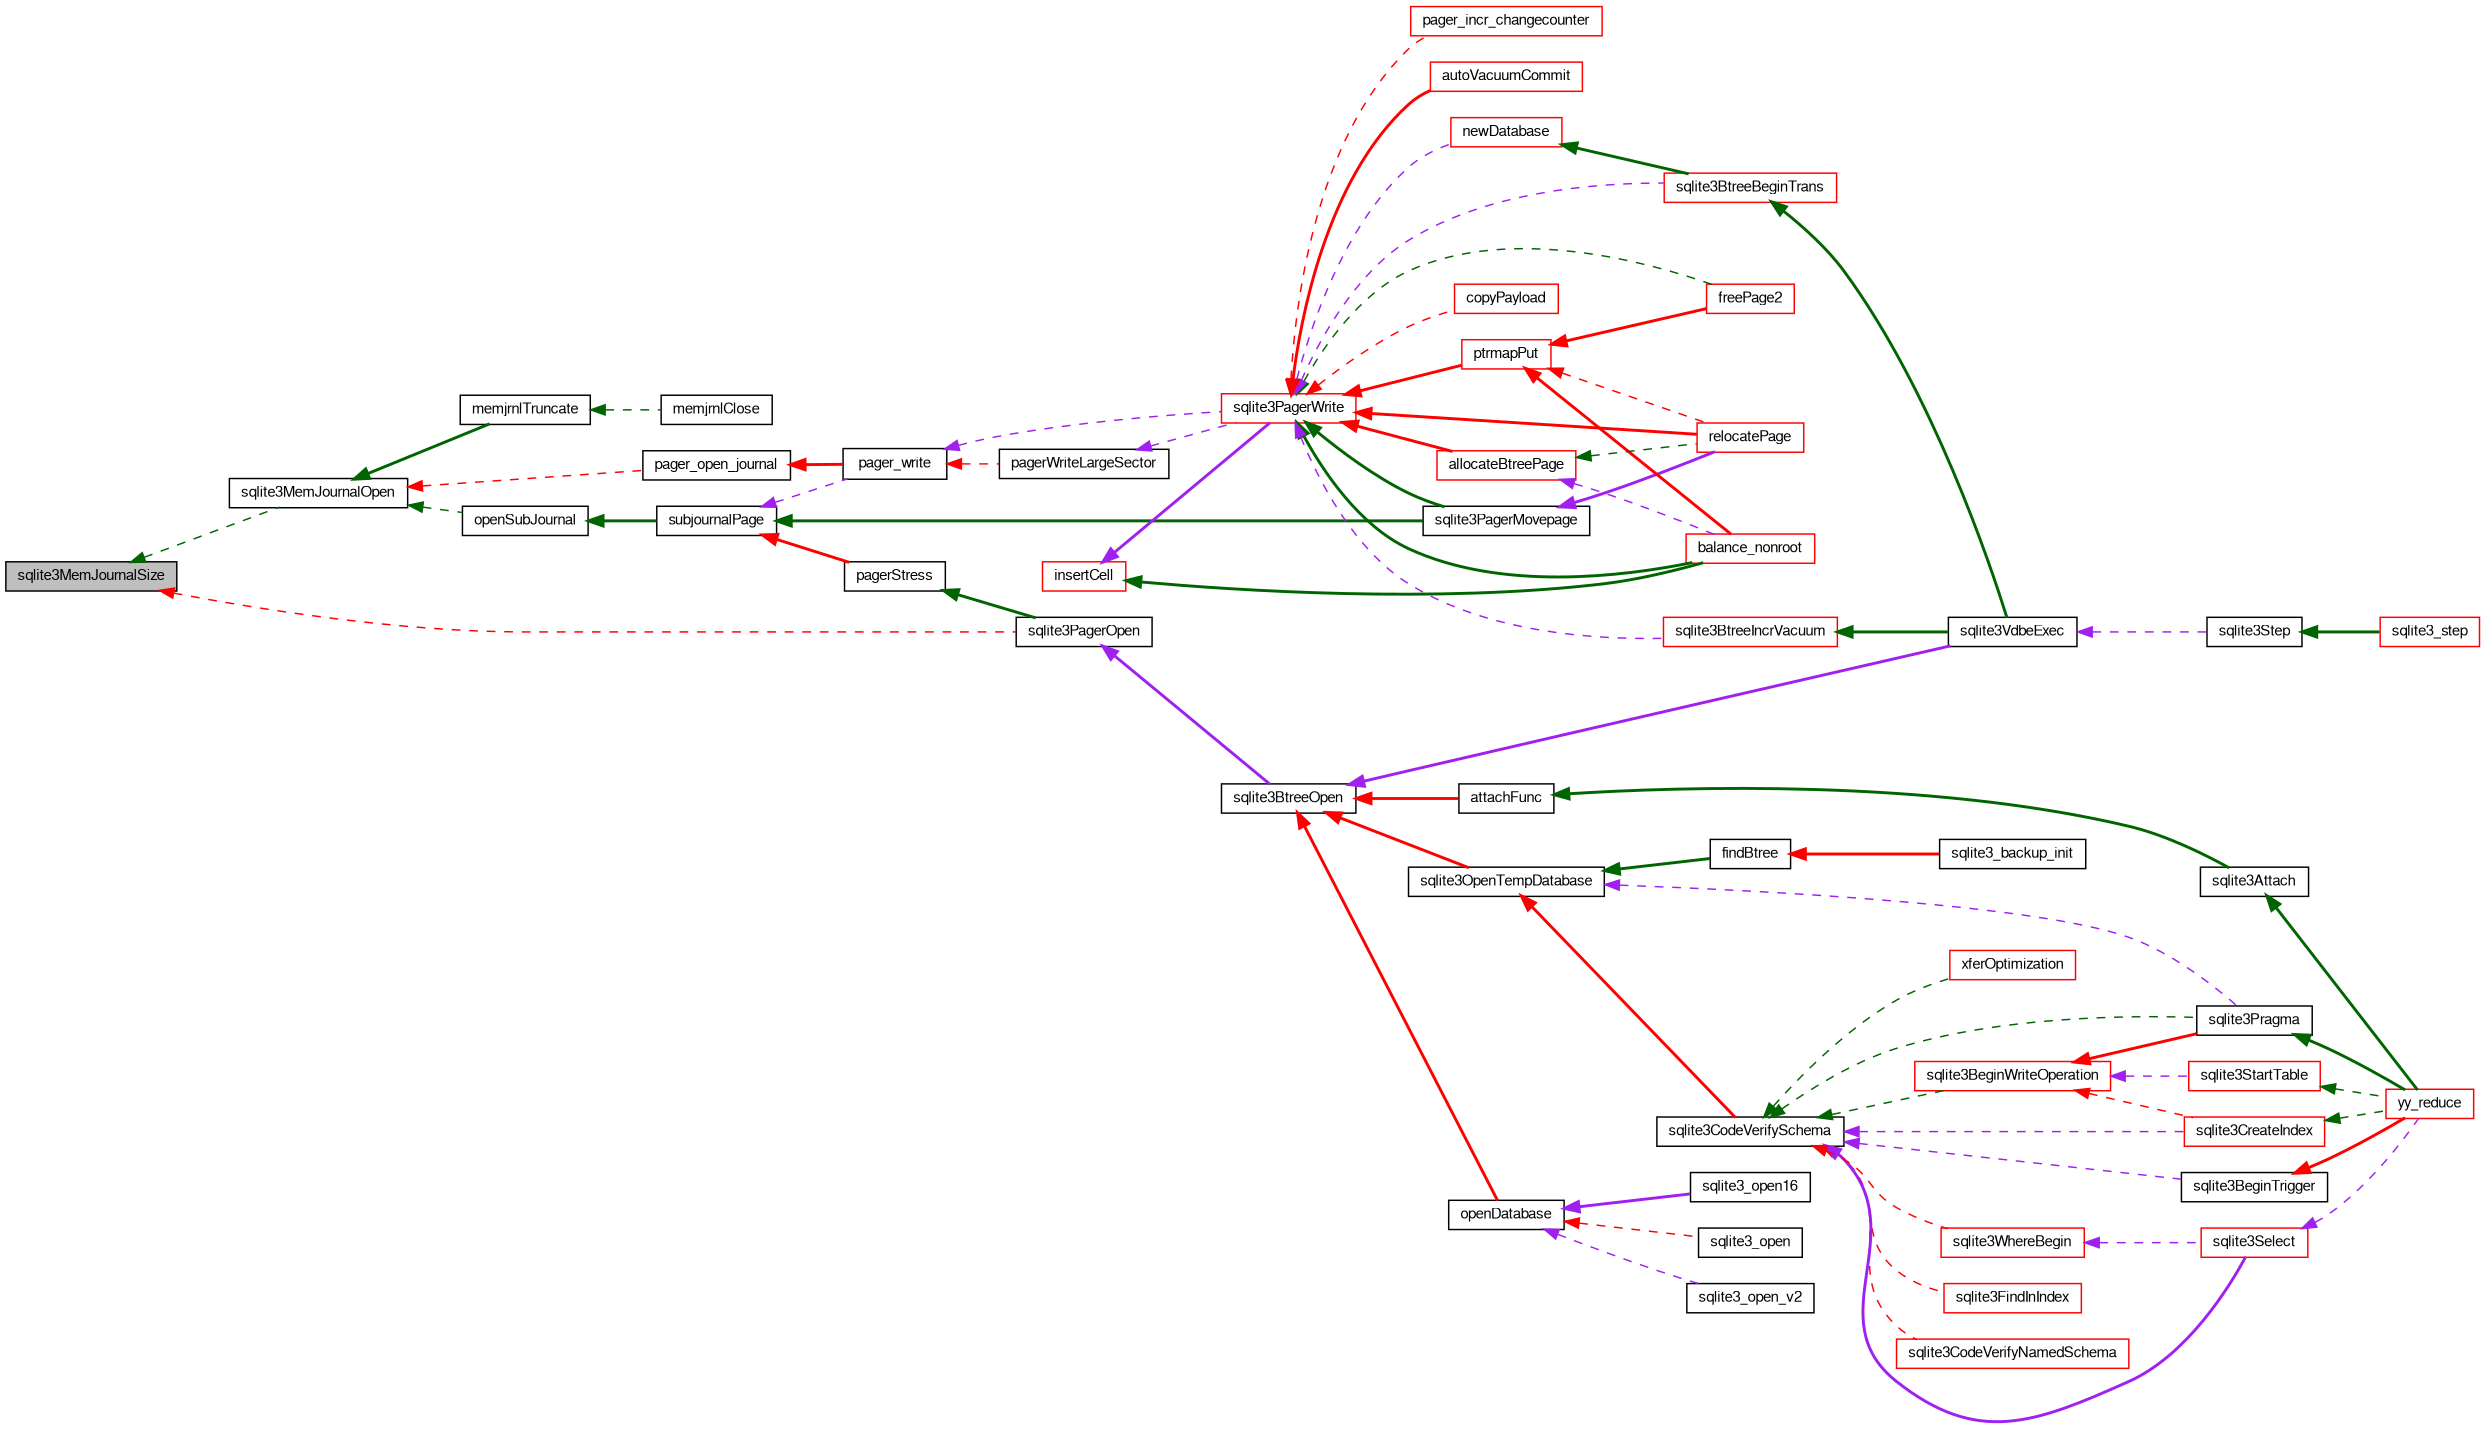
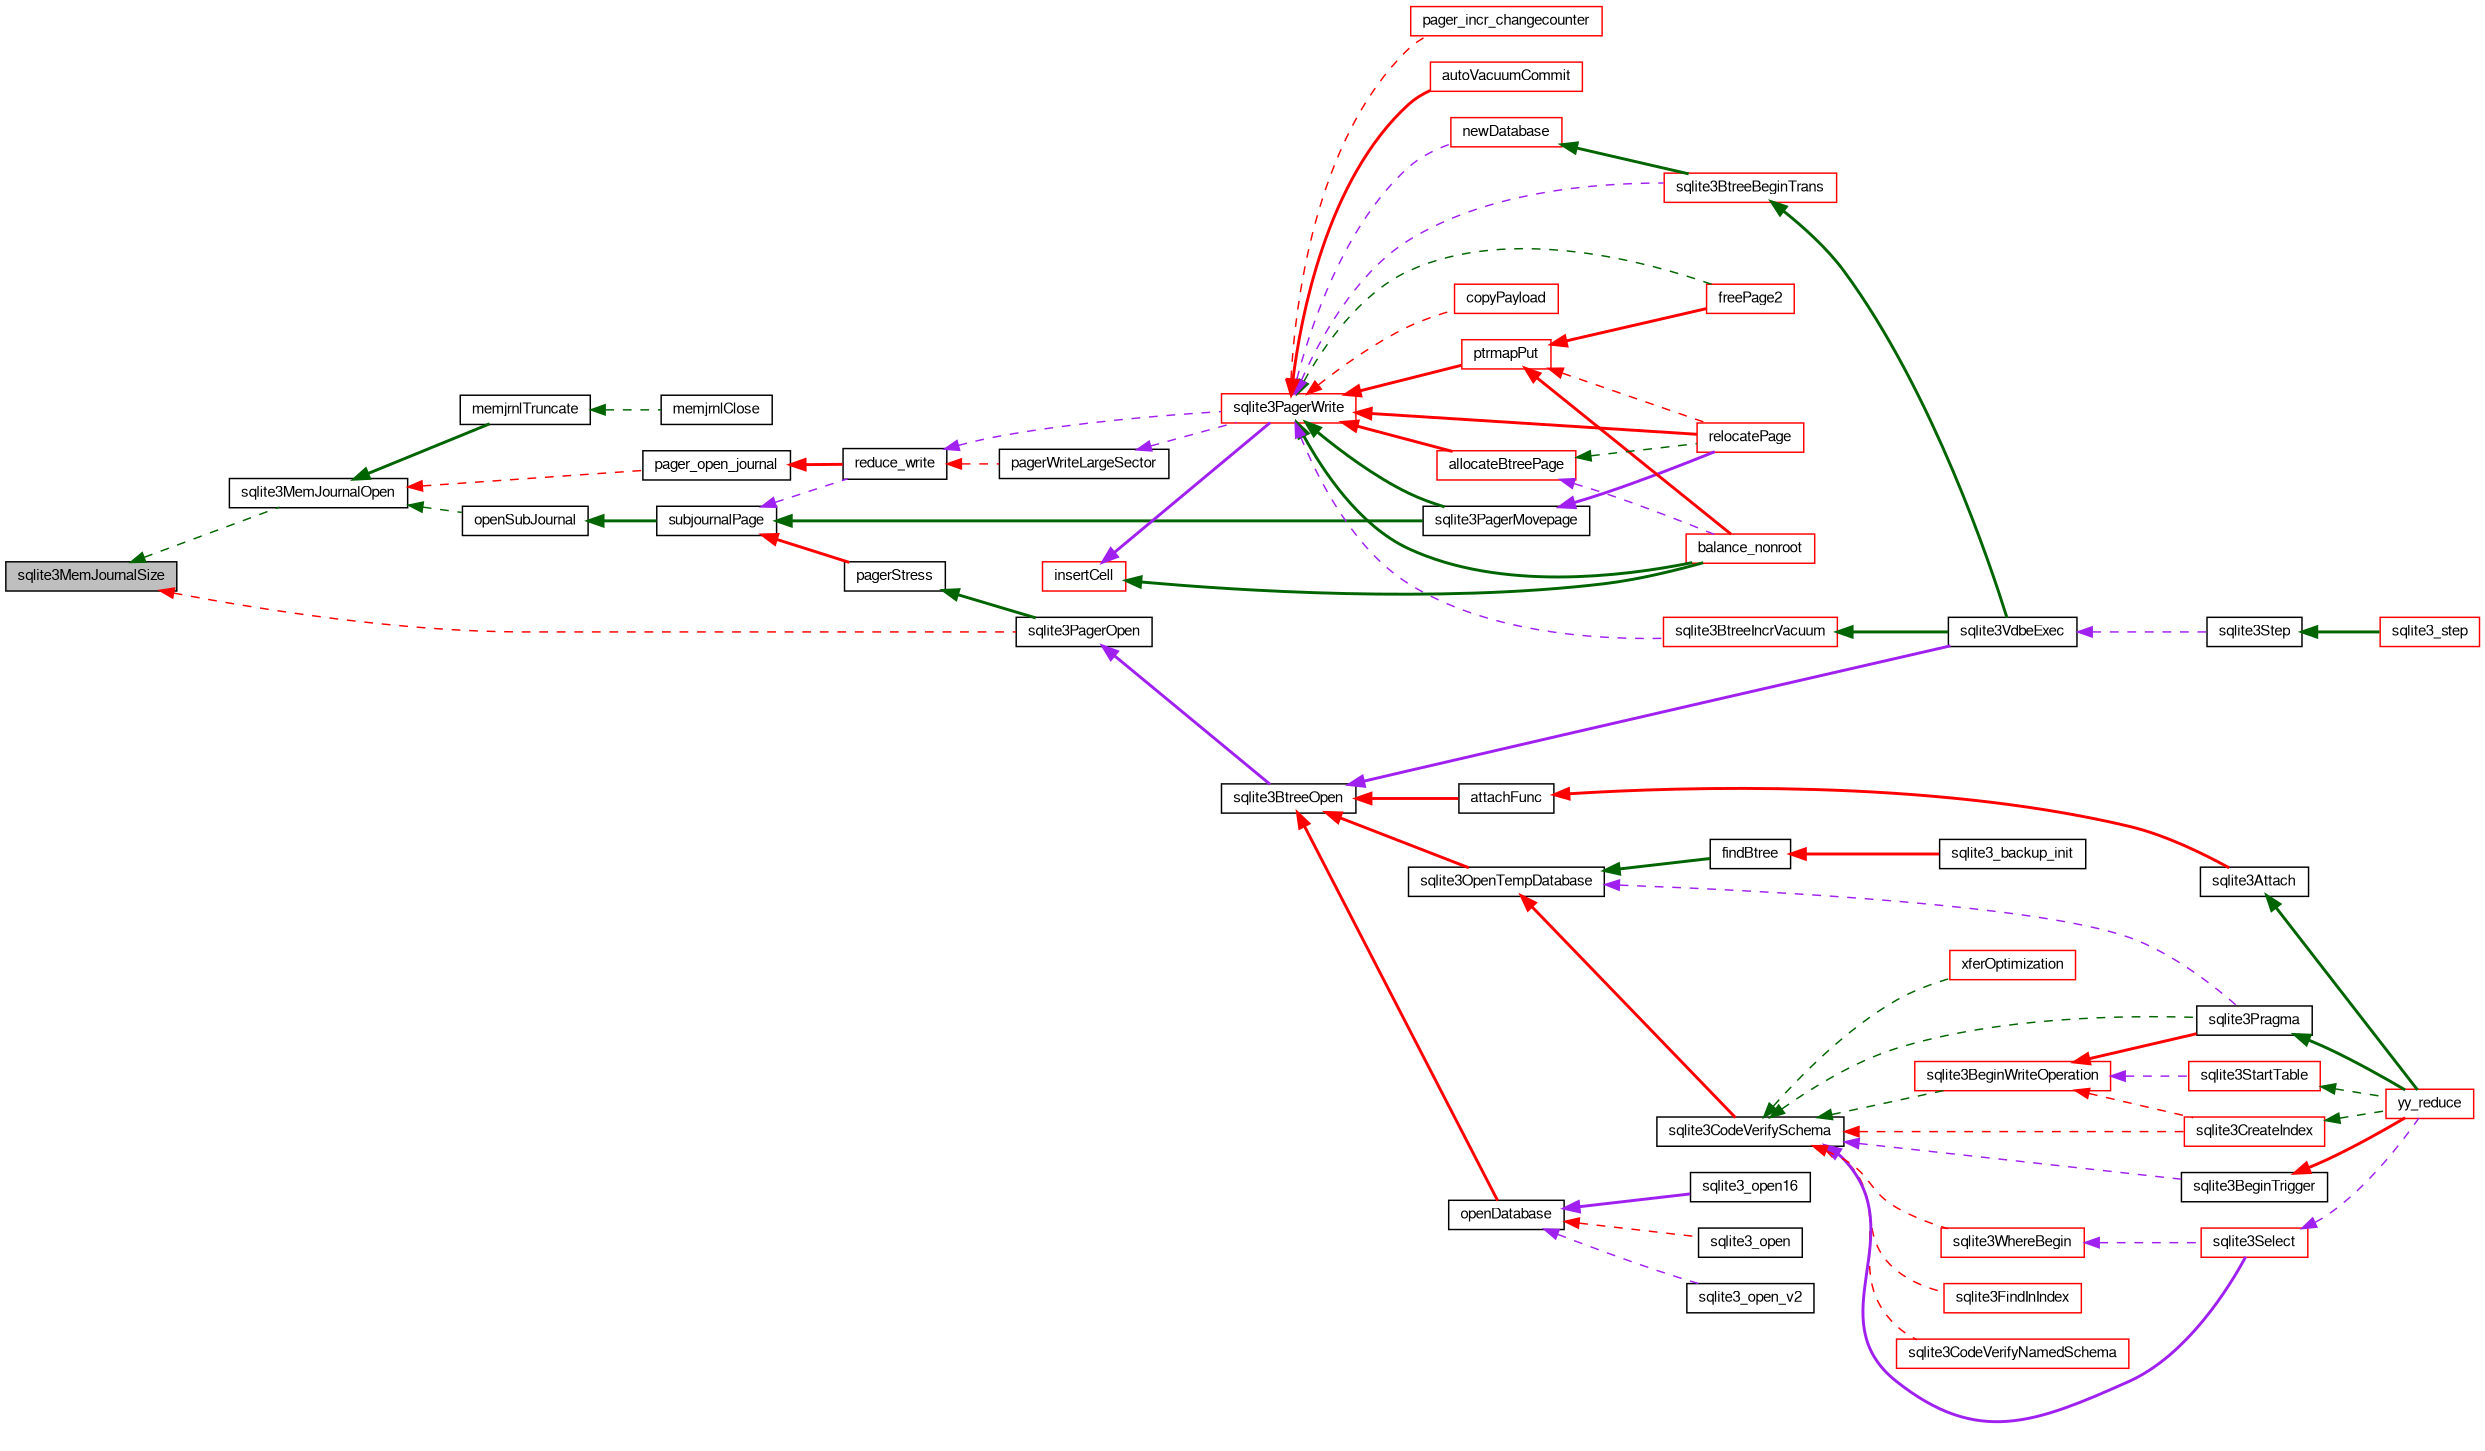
  digraph {
    rankdir=LR
    node [color=black fillcolor=white fontname=FreeSans fontsize=10 shape=record style=filled]
    edge [color=red dir=back fontname=FreeSans fontsize=10 labelfontname=FreeSans labelfontsize=10 style=dashed]
    n1 [fillcolor=grey75 fontcolor=black height=0.2 label=sqlite3MemJournalSize width=0.4]
    n2 [height=0.2 label=sqlite3PagerOpen width=0.4]
    n3 [height=0.2 label=sqlite3MemJournalOpen width=0.4]
    n4 [height=0.2 label=sqlite3BtreeOpen width=0.4]
    n5 [height=0.2 label=openSubJournal width=0.4]
    n6 [height=0.2 label=pager_open_journal width=0.4]
    n7 [height=0.2 label=memjrnlTruncate width=0.4]
    n8 [height=0.2 label=sqlite3VdbeExec width=0.4]
    n9 [height=0.2 label=attachFunc width=0.4]
    n10 [height=0.2 label=sqlite3OpenTempDatabase width=0.4]
    n11 [height=0.2 label=openDatabase width=0.4]
    n12 [height=0.2 label=sqlite3Step width=0.4]
    n13 [height=0.2 label=sqlite3Attach width=0.4]
    n14 [height=0.2 label=findBtree width=0.4]
    n15 [height=0.2 label=sqlite3CodeVerifySchema width=0.4]
    n16 [height=0.2 label=sqlite3Pragma width=0.4]
    n17 [height=0.2 label=sqlite3_open width=0.4]
    n18 [height=0.2 label=sqlite3_open_v2 width=0.4]
    n19 [height=0.2 label=sqlite3_open16 width=0.4]
    n20 [color=red height=0.2 label=sqlite3_step width=0.4]
    n21 [color=red height=0.2 label=yy_reduce width=0.4]
    n22 [height=0.2 label=sqlite3_backup_init width=0.4]
    n23 [color=red height=0.2 label=sqlite3FindInIndex width=0.4]
    n24 [color=red height=0.2 label=sqlite3CreateIndex width=0.4]
    n25 [color=red height=0.2 label=sqlite3CodeVerifyNamedSchema width=0.4]
    n26 [color=red height=0.2 label=sqlite3BeginWriteOperation width=0.4]
    n27 [color=red height=0.2 label=xferOptimization width=0.4]
    n28 [color=red height=0.2 label=sqlite3Select width=0.4]
    n29 [height=0.2 label=sqlite3BeginTrigger width=0.4]
    n30 [color=red height=0.2 label=sqlite3WhereBegin width=0.4]
    n31 [color=red height=0.2 label=sqlite3StartTable width=0.4]
    n32 [height=0.2 label=subjournalPage width=0.4]
-   n33 [height=0.2 label=pager_write width=0.4]
+   n33 [height=0.2 label=reduce_write width=0.4]
    n34 [height=0.2 label=memjrnlClose width=0.4]
    n35 [height=0.2 label=pagerStress width=0.4]
    n36 [height=0.2 label=sqlite3PagerMovepage width=0.4]
    n37 [height=0.2 label=pagerWriteLargeSector width=0.4]
    n38 [color=red height=0.2 label=sqlite3PagerWrite width=0.4]
    n39 [color=red height=0.2 label=relocatePage width=0.4]
    n40 [color=red height=0.2 label=pager_incr_changecounter width=0.4]
    n41 [color=red height=0.2 label=ptrmapPut width=0.4]
    n42 [color=red height=0.2 label=freePage2 width=0.4]
    n43 [color=red height=0.2 label=balance_nonroot width=0.4]
    n44 [color=red height=0.2 label=newDatabase width=0.4]
    n45 [color=red height=0.2 label=sqlite3BtreeBeginTrans width=0.4]
    n46 [color=red height=0.2 label=sqlite3BtreeIncrVacuum width=0.4]
    n47 [color=red height=0.2 label=autoVacuumCommit width=0.4]
    n48 [color=red height=0.2 label=copyPayload width=0.4]
    n49 [color=red height=0.2 label=allocateBtreePage width=0.4]
    n50 [color=red height=0.2 label=insertCell width=0.4]
    n1 -> n2
    n1 -> n3 [color=darkgreen]
    n2 -> n4 [color=purple style=bold]
    n3 -> n5 [color=darkgreen]
    n3 -> n6
    n3 -> n7 [color=darkgreen style=bold]
    n4 -> n8 [color=purple style=bold]
    n4 -> n9 [style=bold]
    n4 -> n10 [style=bold]
    n4 -> n11 [style=bold]
    n5 -> n32 [color=darkgreen style=bold]
    n6 -> n33 [style=bold]
    n7 -> n34 [color=darkgreen]
    n8 -> n12 [color=purple]
-   n9 -> n13 [color=darkgreen style=bold]
+   n9 -> n13 [style=bold]
    n10 -> n14 [color=darkgreen style=bold]
    n10 -> n15 [style=bold]
    n10 -> n16 [color=purple]
    n11 -> n17
    n11 -> n18 [color=purple]
    n11 -> n19 [color=purple style=bold]
    n12 -> n20 [color=darkgreen style=bold]
    n13 -> n21 [color=darkgreen style=bold]
    n14 -> n22 [style=bold]
    n15 -> n16 [color=darkgreen]
    n15 -> n23
-   n15 -> n24 [color=purple]
+   n15 -> n24
    n15 -> n25
    n15 -> n26 [color=darkgreen]
    n15 -> n27 [color=darkgreen]
    n15 -> n28 [color=purple style=bold]
    n15 -> n29 [color=purple]
    n15 -> n30
    n16 -> n21 [color=darkgreen style=bold]
    n24 -> n21 [color=darkgreen]
    n26 -> n16 [style=bold]
    n26 -> n24
    n26 -> n31 [color=purple]
    n28 -> n21 [color=purple]
    n29 -> n21 [style=bold]
    n30 -> n28 [color=purple]
    n31 -> n21 [color=darkgreen]
    n32 -> n33 [color=purple]
    n32 -> n35 [style=bold]
    n32 -> n36 [color=darkgreen style=bold]
    n33 -> n37
    n33 -> n38 [color=purple]
    n35 -> n2 [color=darkgreen style=bold]
    n36 -> n39 [color=purple style=bold]
    n37 -> n38 [color=purple]
    n38 -> n36 [color=darkgreen style=bold]
    n38 -> n39 [style=bold]
    n38 -> n40
    n38 -> n41 [style=bold]
    n38 -> n42 [color=darkgreen]
    n38 -> n43 [color=darkgreen style=bold]
    n38 -> n44 [color=purple]
    n38 -> n45 [color=purple]
    n38 -> n46 [color=purple]
    n38 -> n47 [style=bold]
    n38 -> n48
    n38 -> n49 [style=bold]
    n41 -> n39
    n41 -> n42 [style=bold]
    n41 -> n43 [style=bold]
    n44 -> n45 [color=darkgreen style=bold]
    n45 -> n8 [color=darkgreen style=bold]
    n46 -> n8 [color=darkgreen style=bold]
    n49 -> n39 [color=darkgreen]
    n49 -> n43 [color=purple]
    n50 -> n38 [color=purple style=bold]
    n50 -> n43 [color=darkgreen style=bold]
  }
